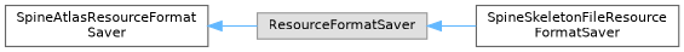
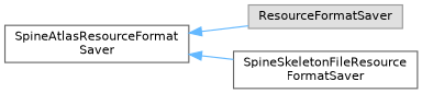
  digraph {
    rankdir=LR
    node [color=grey40 fillcolor=white fontname=Helvetica fontsize=10 shape=box style=filled]
    edge [color=steelblue1 dir=back fontname=Helvetica fontsize=10 labelfontname=Helvetica labelfontsize=10 style=solid]
    n1 [color=grey60 fillcolor="#E0E0E0" height=0.2 label=ResourceFormatSaver width=0.4]
    n2 [height=0.2 label="SpineSkeletonFileResource\lFormatSaver" width=0.4]
    n3 [height=0.2 label="SpineAtlasResourceFormat\lSaver" width=0.4]
-   n1 -> n2
+   n3 -> n2
    n3 -> n1
  }
